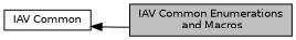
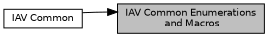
  digraph {
    rankdir=LR
    node [color=black fontname=Helvetica fontsize=10 shape=box]
    n1 [height=0.2 label="IAV Common" width=0.4]
    n2 [fillcolor=grey75 fontcolor=black height=0.2 label="IAV Common Enumerations\l and Macros" style=filled width=0.4]
-   n1 -> n2 [dir=back fontname=Helvetica fontsize=10 labelfontname=Helvetica labelfontsize=10 shape=plaintext style=solid]
+   n2 -> n1 [dir=back fontname=Helvetica fontsize=10 labelfontname=Helvetica labelfontsize=10 shape=plaintext style=solid]
  }
